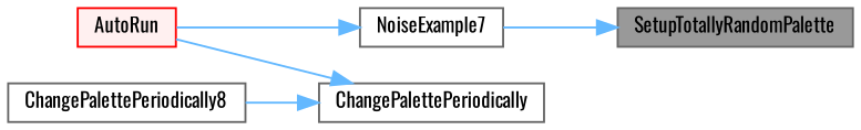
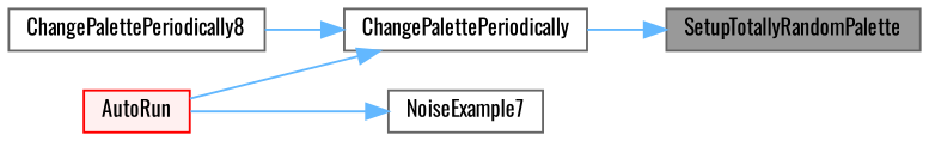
  digraph {
    fontname=Oswald
    rankdir=RL
    node [color=grey40 fillcolor=white fontname=Oswald fontsize=10 shape=box style=filled]
    edge [color=steelblue1 dir=back fontname=Oswald fontsize=10 labelfontname=Helvetica labelfontsize=10 style=solid]
    n1 [color=gray40 fillcolor=grey60 fontcolor=black height=0.2 label=SetupTotallyRandomPalette width=0.4]
    n2 [height=0.2 label=ChangePalettePeriodically width=0.4]
    n3 [height=0.2 label=ChangePalettePeriodically8 width=0.4]
    n4 [color=red fillcolor="#FFF0F0" height=0.2 label=AutoRun width=0.4]
    n5 [height=0.2 label=NoiseExample7 width=0.4]
-   n1 -> n5
+   n1 -> n2
    n2 -> n3
    n2 -> n4
    n5 -> n4
  }
